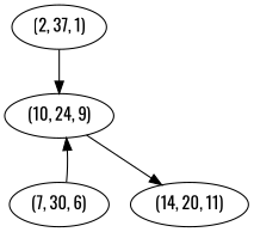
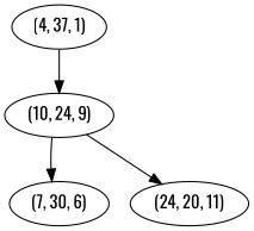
  digraph {
    fontname=Oswald
    node [fontname=Oswald]
    edge [fontname=Oswald]
-   "(2, 37, 1)"
+   "(2, 37, 1)" [label="(4, 37, 1)"]
    "(10, 24, 9)"
    "(7, 30, 6)"
-   "(14, 20, 11)"
+   "(14, 20, 11)" [label="(24, 20, 11)"]
    "(2, 37, 1)" -> "(10, 24, 9)"
    "(10, 24, 9)" -> "(14, 20, 11)"
-   "(7, 30, 6)" -> "(10, 24, 9)"
+   "(10, 24, 9)" -> "(7, 30, 6)"
  }
